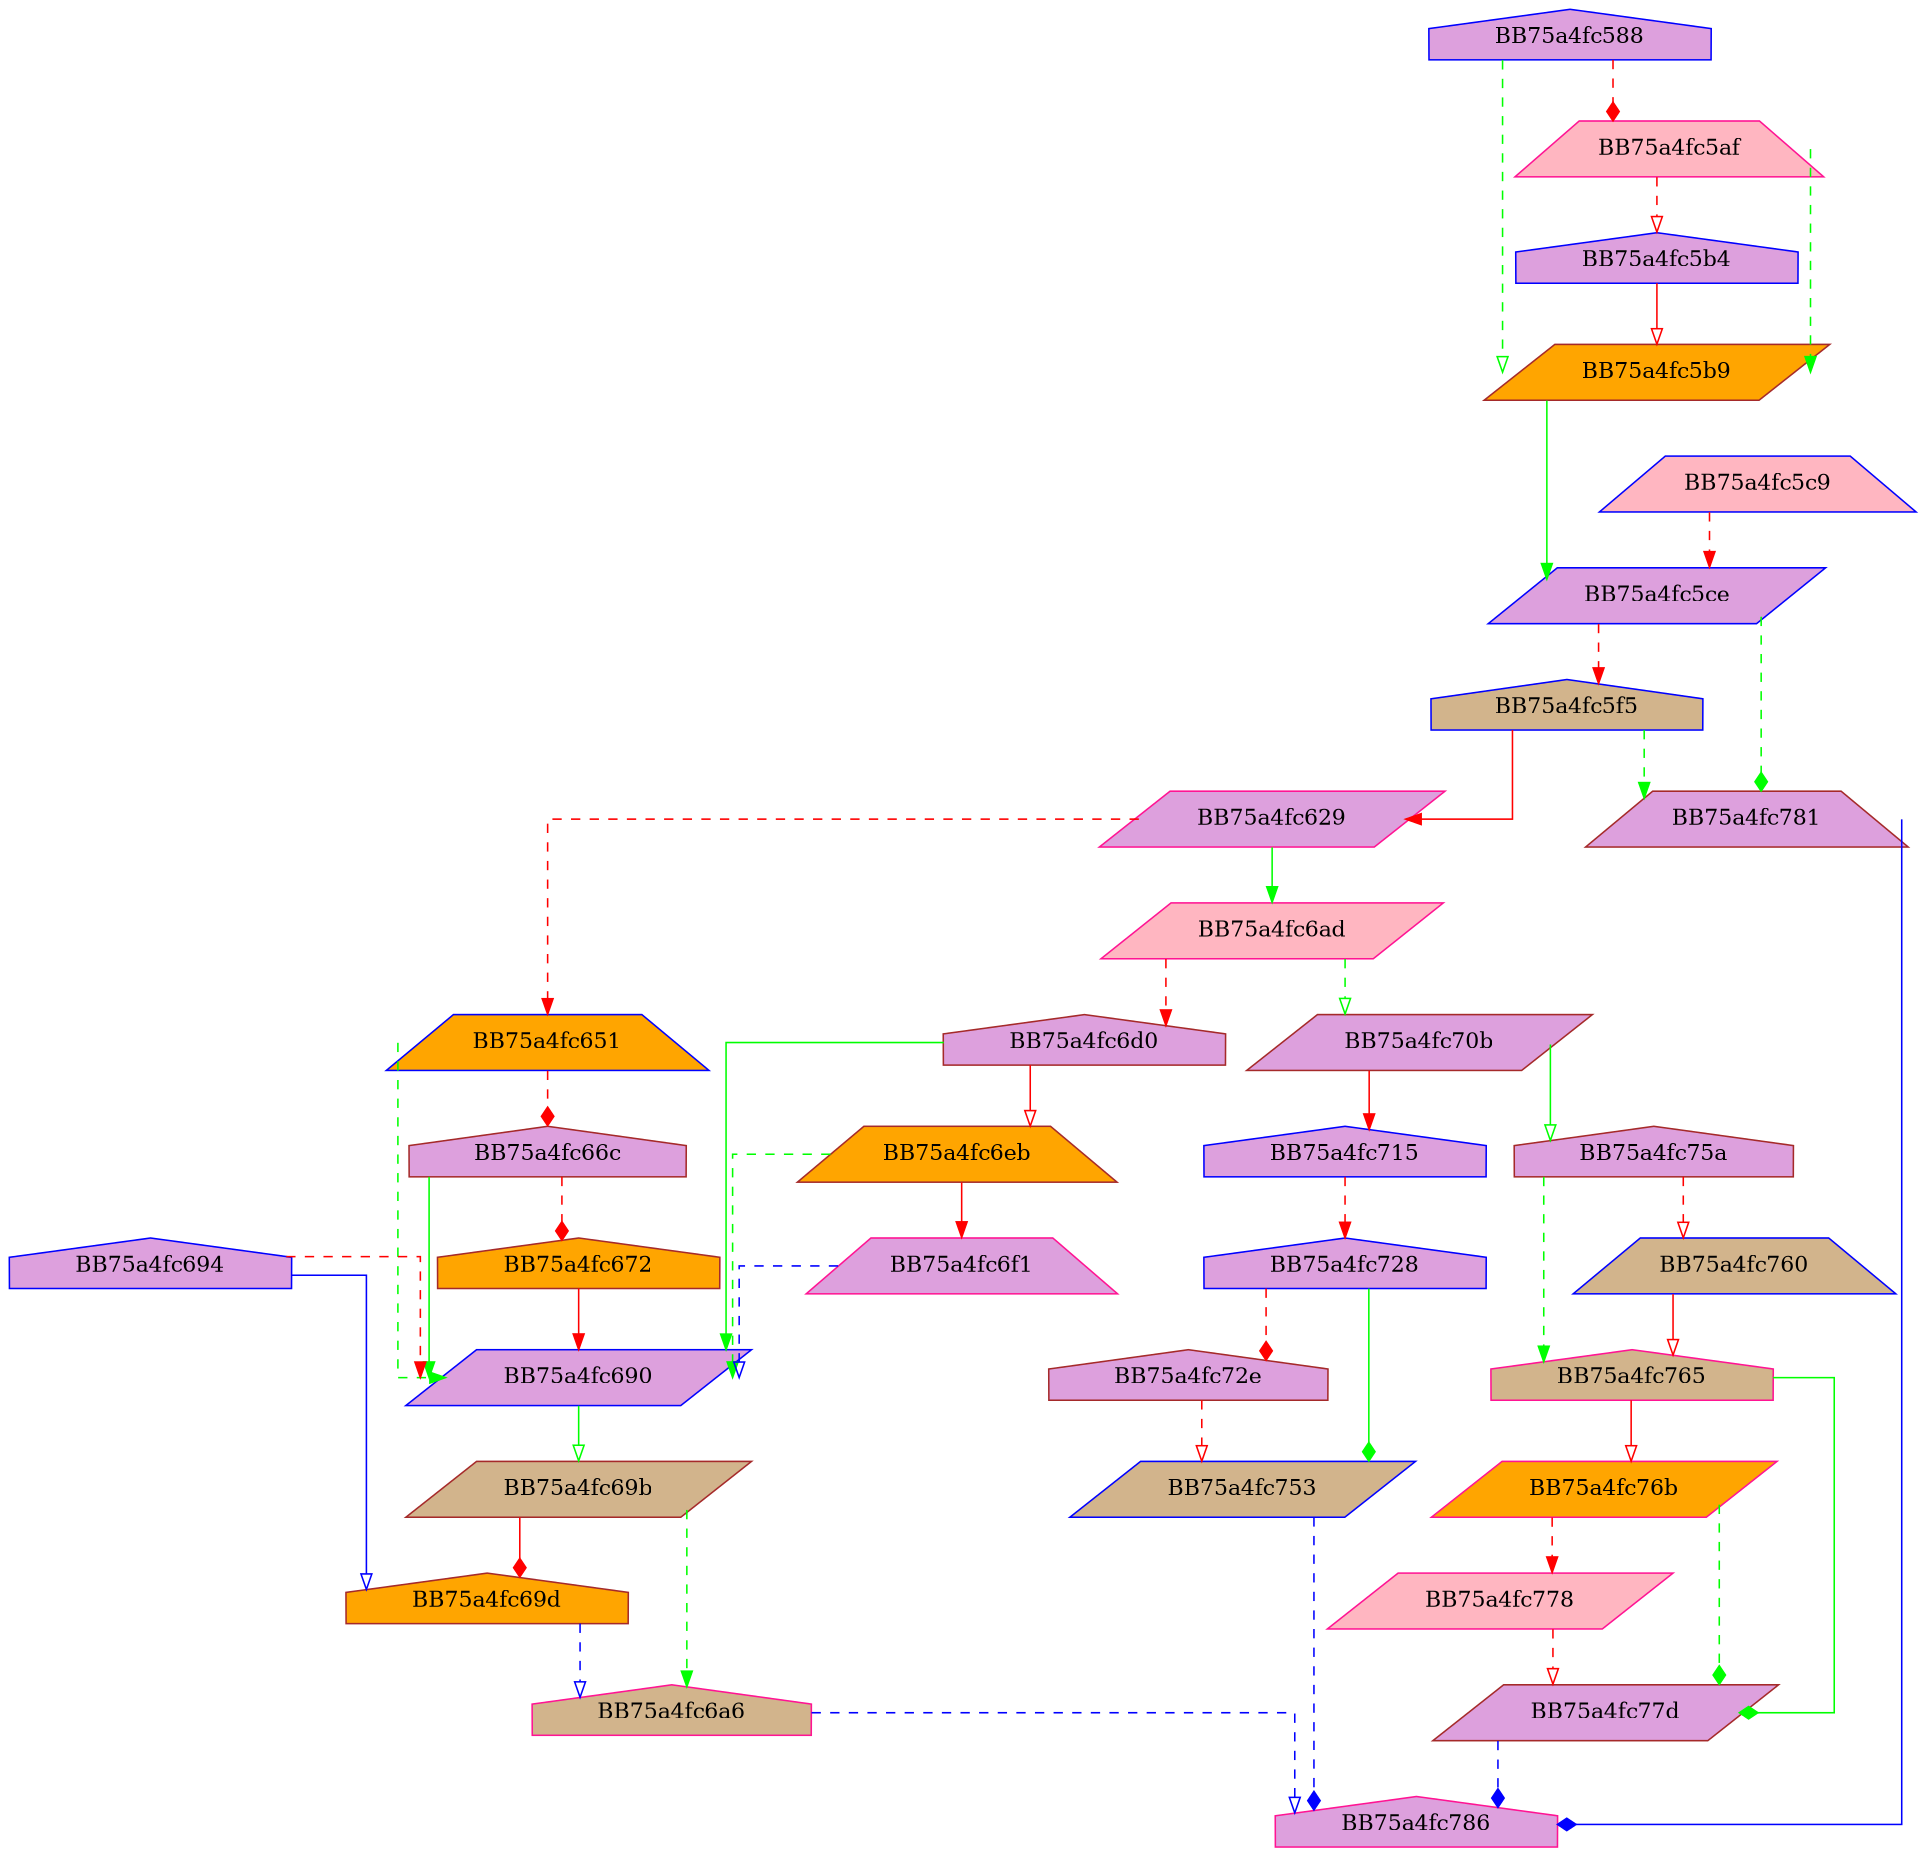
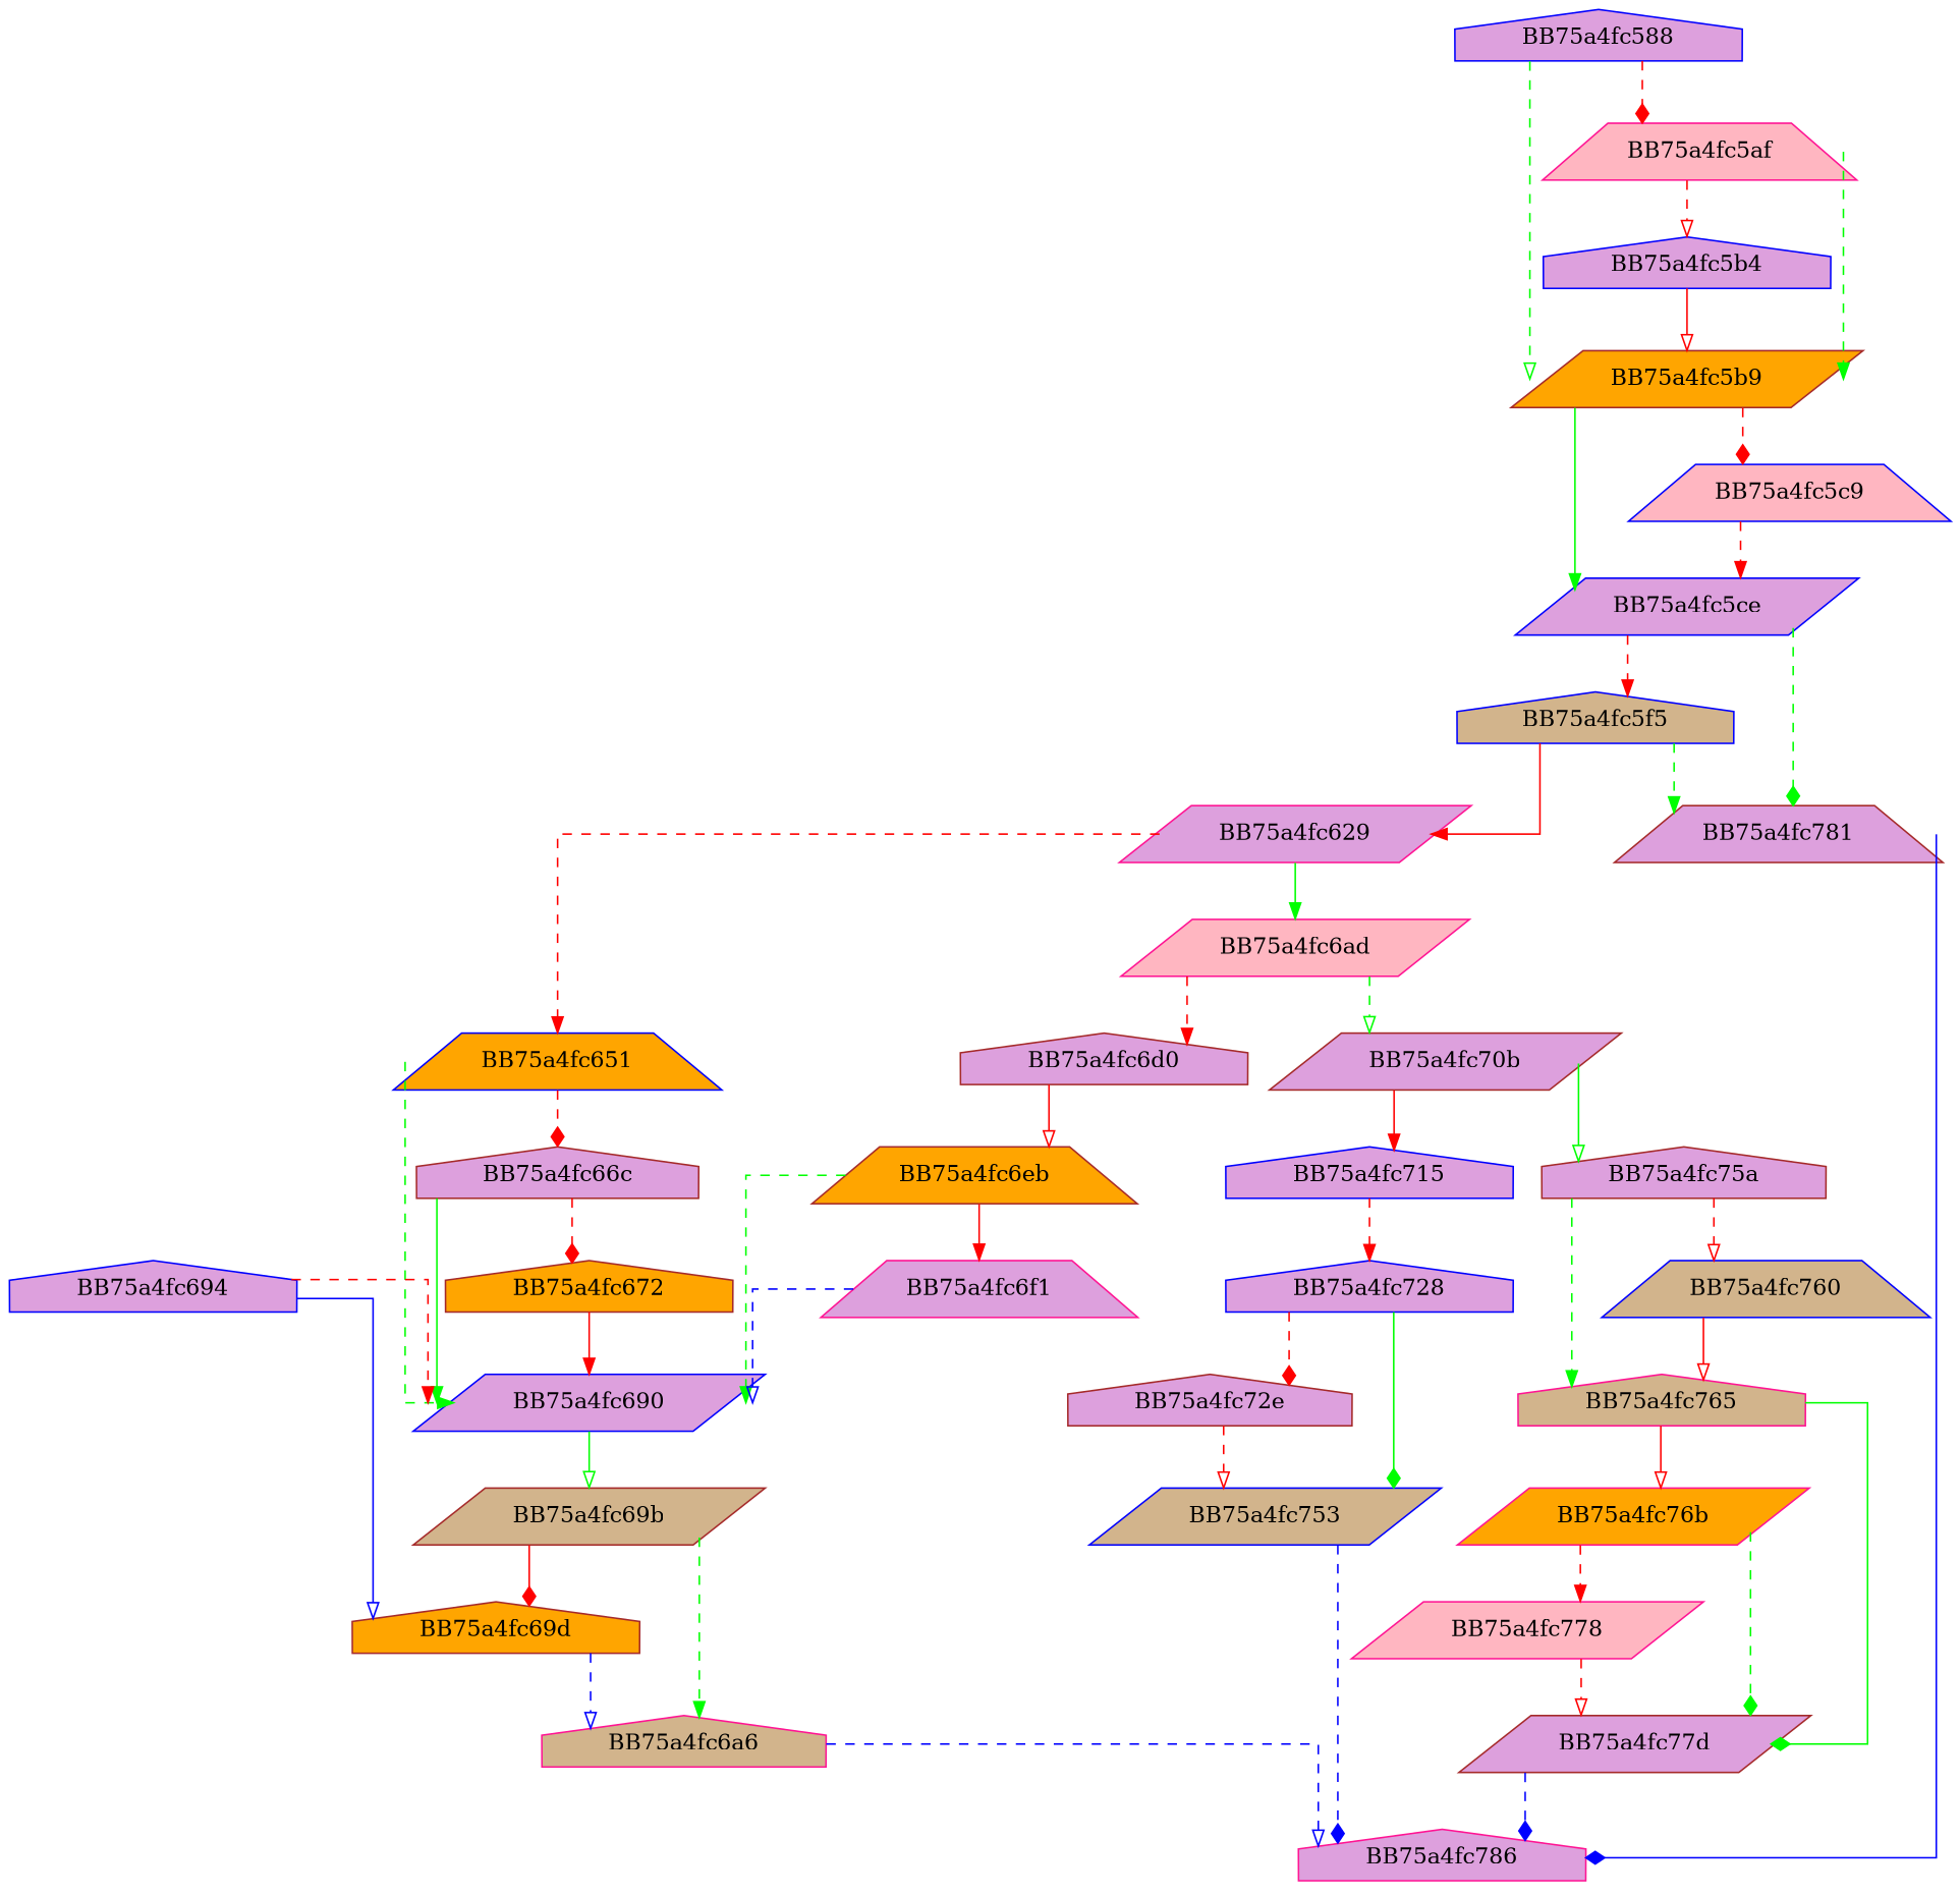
  digraph {
    splines=ortho
    node [color=brown fillcolor=plum shape=house style=filled]
    edge [arrowhead=normal color=red style=dashed]
    BB75a4fc5b9 [fillcolor=orange shape=parallelogram]
    BB75a4fc588 [color=blue]
    BB75a4fc5af [color=deeppink fillcolor=lightpink shape=trapezium]
    BB75a4fc5ce [color=blue shape=parallelogram]
    BB75a4fc5c9 [color=blue fillcolor=lightpink shape=trapezium]
    BB75a4fc5b4 [color=blue]
    BB75a4fc781 [shape=trapezium]
    BB75a4fc5f5 [color=blue fillcolor=tan]
    BB75a4fc786 [color=deeppink]
    BB75a4fc629 [color=deeppink shape=parallelogram]
    BB75a4fc6ad [color=deeppink fillcolor=lightpink shape=parallelogram]
    BB75a4fc651 [color=blue fillcolor=orange shape=trapezium]
    BB75a4fc70b [shape=parallelogram]
    BB75a4fc6d0
    BB75a4fc690 [color=blue shape=parallelogram]
    BB75a4fc66c
    BB75a4fc75a
    BB75a4fc715 [color=blue]
    BB75a4fc6eb [fillcolor=orange shape=trapezium]
    BB75a4fc69b [fillcolor=tan shape=parallelogram]
    BB75a4fc672 [fillcolor=orange]
    BB75a4fc69d [fillcolor=orange]
    BB75a4fc6a6 [color=deeppink fillcolor=tan]
    BB75a4fc694 [color=blue]
    BB75a4fc765 [color=deeppink fillcolor=tan]
    BB75a4fc760 [color=blue fillcolor=tan shape=trapezium]
    BB75a4fc728 [color=blue]
    BB75a4fc6f1 [color=deeppink shape=trapezium]
    BB75a4fc77d [shape=parallelogram]
    BB75a4fc76b [color=deeppink fillcolor=orange shape=parallelogram]
    BB75a4fc753 [color=blue fillcolor=tan shape=parallelogram]
    BB75a4fc72e
    BB75a4fc778 [color=deeppink fillcolor=lightpink shape=parallelogram]
    BB75a4fc5b9 -> BB75a4fc5ce [color=green style=solid]
+   BB75a4fc5b9 -> BB75a4fc5c9 [arrowhead=diamond]
    BB75a4fc588 -> BB75a4fc5b9 [arrowhead=onormal color=green]
    BB75a4fc588 -> BB75a4fc5af [arrowhead=diamond]
    BB75a4fc5af -> BB75a4fc5b9 [color=green]
    BB75a4fc5af -> BB75a4fc5b4 [arrowhead=onormal]
    BB75a4fc5ce -> BB75a4fc781 [arrowhead=diamond color=green]
    BB75a4fc5ce -> BB75a4fc5f5
    BB75a4fc5c9 -> BB75a4fc5ce
    BB75a4fc5b4 -> BB75a4fc5b9 [arrowhead=onormal style=solid]
    BB75a4fc781 -> BB75a4fc786 [arrowhead=diamond color=blue style=solid]
    BB75a4fc5f5 -> BB75a4fc781 [color=green]
    BB75a4fc5f5 -> BB75a4fc629 [style=solid]
    BB75a4fc629 -> BB75a4fc6ad [color=green style=solid]
    BB75a4fc629 -> BB75a4fc651
    BB75a4fc6ad -> BB75a4fc70b [arrowhead=onormal color=green]
    BB75a4fc6ad -> BB75a4fc6d0
    BB75a4fc651 -> BB75a4fc690 [color=green]
    BB75a4fc651 -> BB75a4fc66c [arrowhead=diamond]
    BB75a4fc70b -> BB75a4fc75a [arrowhead=onormal color=green style=solid]
    BB75a4fc70b -> BB75a4fc715 [style=solid]
-   BB75a4fc6d0 -> BB75a4fc690 [color=green style=solid]
    BB75a4fc6d0 -> BB75a4fc6eb [arrowhead=onormal style=solid]
    BB75a4fc690 -> BB75a4fc69b [arrowhead=onormal color=green style=solid]
    BB75a4fc66c -> BB75a4fc690 [color=green style=solid]
    BB75a4fc66c -> BB75a4fc672 [arrowhead=diamond]
    BB75a4fc75a -> BB75a4fc765 [color=green]
    BB75a4fc75a -> BB75a4fc760 [arrowhead=onormal]
    BB75a4fc715 -> BB75a4fc728
    BB75a4fc6eb -> BB75a4fc690 [color=green]
    BB75a4fc6eb -> BB75a4fc6f1 [style=solid]
    BB75a4fc69b -> BB75a4fc69d [arrowhead=diamond style=solid]
    BB75a4fc69b -> BB75a4fc6a6 [color=green]
    BB75a4fc672 -> BB75a4fc690 [style=solid]
    BB75a4fc69d -> BB75a4fc6a6 [arrowhead=onormal color=blue]
    BB75a4fc6a6 -> BB75a4fc786 [arrowhead=onormal color=blue]
    BB75a4fc694 -> BB75a4fc690
    BB75a4fc694 -> BB75a4fc69d [arrowhead=onormal color=blue style=solid]
    BB75a4fc765 -> BB75a4fc77d [arrowhead=diamond color=green style=solid]
    BB75a4fc765 -> BB75a4fc76b [arrowhead=onormal style=solid]
    BB75a4fc760 -> BB75a4fc765 [arrowhead=onormal style=solid]
    BB75a4fc728 -> BB75a4fc753 [arrowhead=diamond color=green style=solid]
    BB75a4fc728 -> BB75a4fc72e [arrowhead=diamond]
    BB75a4fc6f1 -> BB75a4fc690 [arrowhead=onormal color=blue]
    BB75a4fc77d -> BB75a4fc786 [arrowhead=diamond color=blue]
    BB75a4fc76b -> BB75a4fc77d [arrowhead=diamond color=green]
    BB75a4fc76b -> BB75a4fc778
    BB75a4fc753 -> BB75a4fc786 [arrowhead=diamond color=blue]
    BB75a4fc72e -> BB75a4fc753 [arrowhead=onormal]
    BB75a4fc778 -> BB75a4fc77d [arrowhead=onormal]
  }
